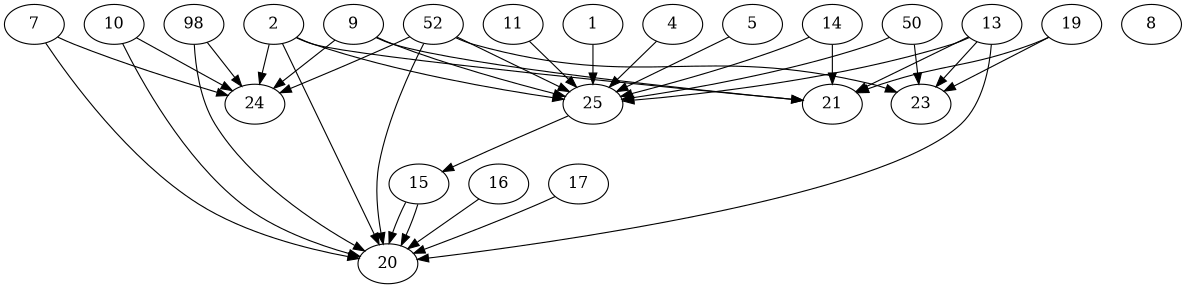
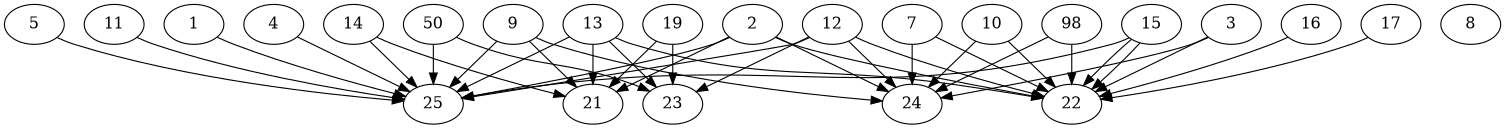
  digraph {
    node [alpha=0.09]
    1 [alpha=0.07 expect_size=43152384]
    25 [alpha=0.04 expect_size=21877760]
    2 [alpha=0.15 expect_size=31097856]
    21 [expect_size=41977856]
-   22 [alpha=0.11 expect_size=34020352 label=20]
+   22 [alpha=0.11 expect_size=34020352]
    24 [alpha=0.18 expect_size=46216192]
+   3 [expect_size=14760960]
    4 [alpha=0.20 expect_size=39985152]
    5 [alpha=0.05 expect_size=18985984]
    7 [alpha=0.12 expect_size=16244736]
    8 [alpha=0.12 expect_size=16527360]
    9 [alpha=0.05 expect_size=39626752]
    10 [alpha=0.00 expect_size=42070016]
    11 [alpha=0.17 expect_size=8729600]
    23 [alpha=0.17 expect_size=12388352]
-   12 [alpha=0.11 expect_size=24236032 label=52]
+   12 [alpha=0.11 expect_size=24236032]
    13 [alpha=0.14 expect_size=12582912]
    14 [alpha=0.10 expect_size=32716800]
    15 [alpha=0.14 expect_size=32344064]
    16 [alpha=0.07 expect_size=45213696]
    17 [expect_size=21326848]
    n22 [alpha=0.16 expect_size=48531456 label=98]
    19 [alpha=0.03 expect_size=29507584]
    n24 [alpha=0.18 expect_size=41255936 label=50]
    1 -> 25
    2 -> 25
    2 -> 21
    2 -> 22
    2 -> 24
+   3 -> 22
+   3 -> 24
    4 -> 25
    5 -> 25
    7 -> 22
    7 -> 24
    9 -> 25
    9 -> 21
    9 -> 24
    10 -> 22
    10 -> 24
    11 -> 25
    12 -> 25
    12 -> 22
    12 -> 24
    12 -> 23
    13 -> 25
    13 -> 21
    13 -> 22
    13 -> 23
    14 -> 25
    14 -> 21
-   25 -> 15
+   15 -> 25
    15 -> 22
    15 -> 22
    16 -> 22
    17 -> 22
    n22 -> 22
    n22 -> 24
    19 -> 21
    19 -> 23
    n24 -> 25
    n24 -> 23
  }
